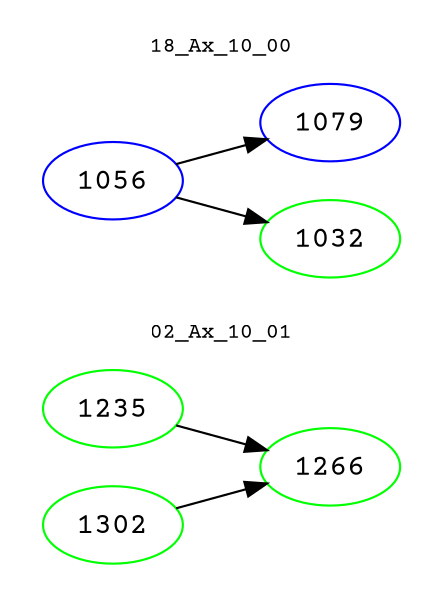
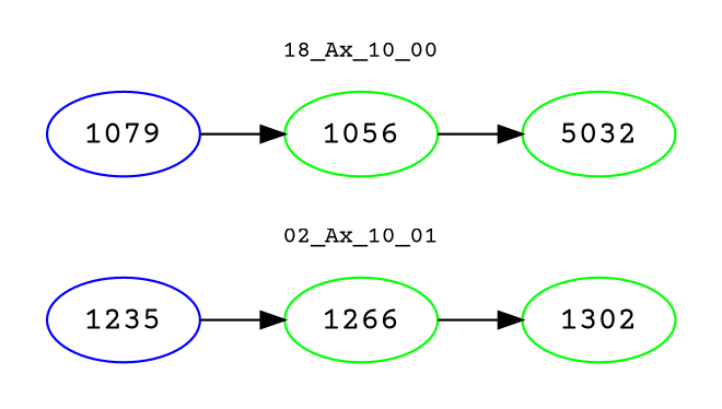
  digraph {
    fontname="Courier Prime"
    rankdir=LR
    node [color=green fontname="Courier Prime"]
    edge [color=black fontname="Courier Prime"]
    n1 [label=1266]
-   n2 [label=1235]
+   n2 [color=blue label=1235]
    n3 [label=1302]
-   n4 [color=blue label=1056]
-   n5 [label=1032]
+   n4 [label=1056]
+   n5 [label=5032]
    n6 [color=blue label=1079]
    subgraph cluster_1 {
      color=white
      fontsize=10
      label="02_Ax_10_01"
      n1
      n2
      n3
    }
    subgraph cluster_2 {
      color=white
      fontsize=10
      label="18_Ax_10_00"
      n4
      n5
      n6
    }
-   n3 -> n1
+   n1 -> n3
    n2 -> n1
    n4 -> n5
-   n4 -> n6
+   n6 -> n4
  }
